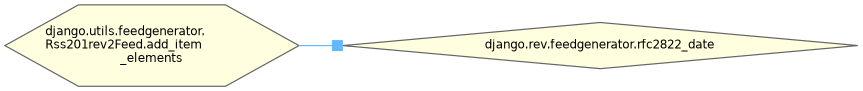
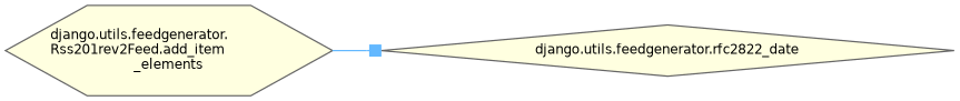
  digraph {
    rankdir=LR
    node [fillcolor=lightyellow fontname=Helvetica fontsize=10 style=filled]
    n1 [color=gray40 fontcolor=black height=0.2 label="django.utils.feedgenerator.\lRss201rev2Feed.add_item\l_elements" shape=hexagon width=0.4]
-   n2 [color=grey40 height=0.2 label="django.rev.feedgenerator.rfc2822_date" shape=diamond width=0.4]
+   n2 [color=grey40 height=0.2 label="django.utils.feedgenerator.rfc2822_date" shape=diamond width=0.4]
    n1 -> n2 [color=steelblue1 fontname=Helvetica fontsize=10 labelfontname=Helvetica labelfontsize=10 style=solid arrowhead=box]
  }
